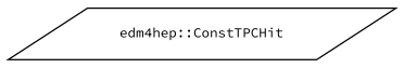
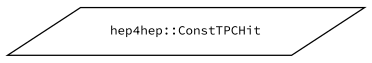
  digraph {
    rankdir=LR
    fontname="Source Code Pro"
-   n1 [color=black fillcolor=white fontname="Source Code Pro" fontsize=10 height=0.2 label="edm4hep::ConstTPCHit" shape=parallelogram style=filled width=0.4]
+   n1 [color=black fillcolor=white fontname="Source Code Pro" fontsize=10 height=0.2 label="hep4hep::ConstTPCHit" shape=parallelogram style=filled width=0.4]
  }
